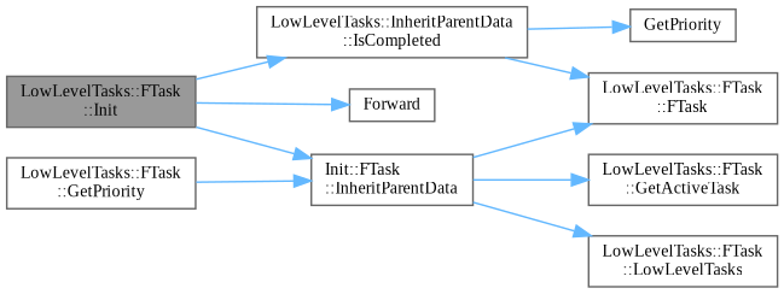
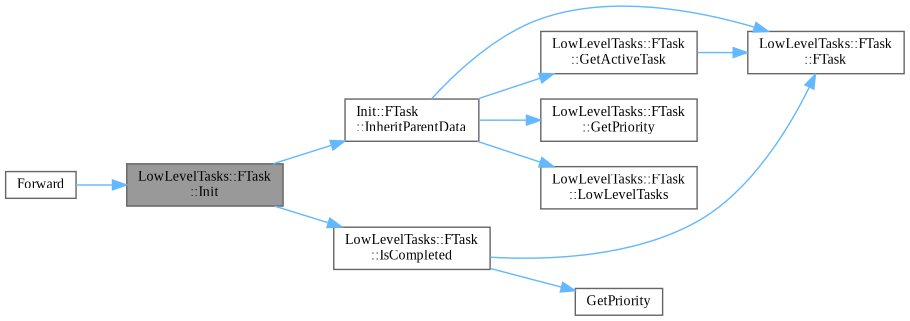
  digraph {
    fontname="Liberation Serif"
    rankdir=LR
    node [color=grey40 fillcolor=white fontname="Liberation Serif" fontsize=10 shape=box style=filled]
    edge [color=steelblue1 fontname="Liberation Serif" fontsize=10 labelfontname=Helvetica labelfontsize=10 style=solid]
    n1 [color=gray40 fillcolor=grey60 fontcolor=black height=0.2 label="LowLevelTasks::FTask\l::Init" width=0.4]
    n2 [height=0.2 label=Forward width=0.4]
    n3 [height=0.2 label="Init::FTask\l::InheritParentData" width=0.4]
-   n4 [height=0.2 label="LowLevelTasks::InheritParentData\l::IsCompleted" width=0.4]
+   n4 [height=0.2 label="LowLevelTasks::FTask\l::IsCompleted" width=0.4]
    n5 [height=0.2 label="LowLevelTasks::FTask\l::FTask" width=0.4]
    n6 [height=0.2 label="LowLevelTasks::FTask\l::GetActiveTask" width=0.4]
    n7 [height=0.2 label="LowLevelTasks::FTask\l::GetPriority" width=0.4]
    n8 [height=0.2 label="LowLevelTasks::FTask\l::LowLevelTasks" width=0.4]
    n9 [height=0.2 label=GetPriority width=0.4]
-   n1 -> n2
+   n2 -> n1
    n1 -> n3
    n1 -> n4
    n3 -> n5
    n3 -> n6
-   n7 -> n3
+   n3 -> n7
    n3 -> n8
    n4 -> n5
    n4 -> n9
+   n6 -> n5
  }
